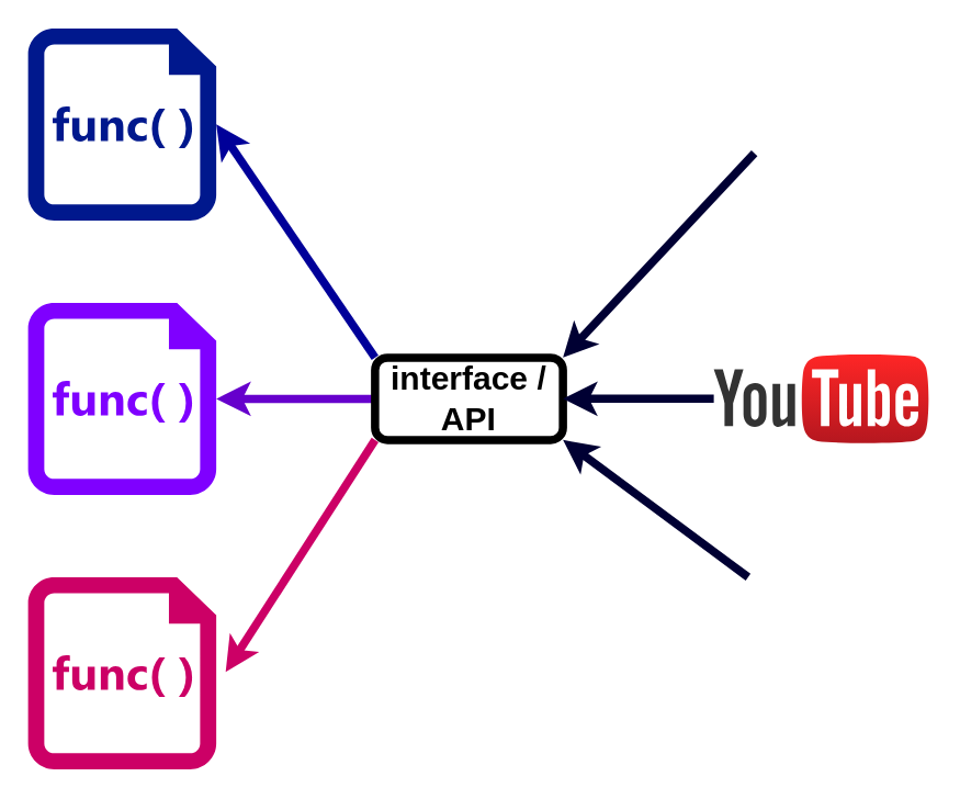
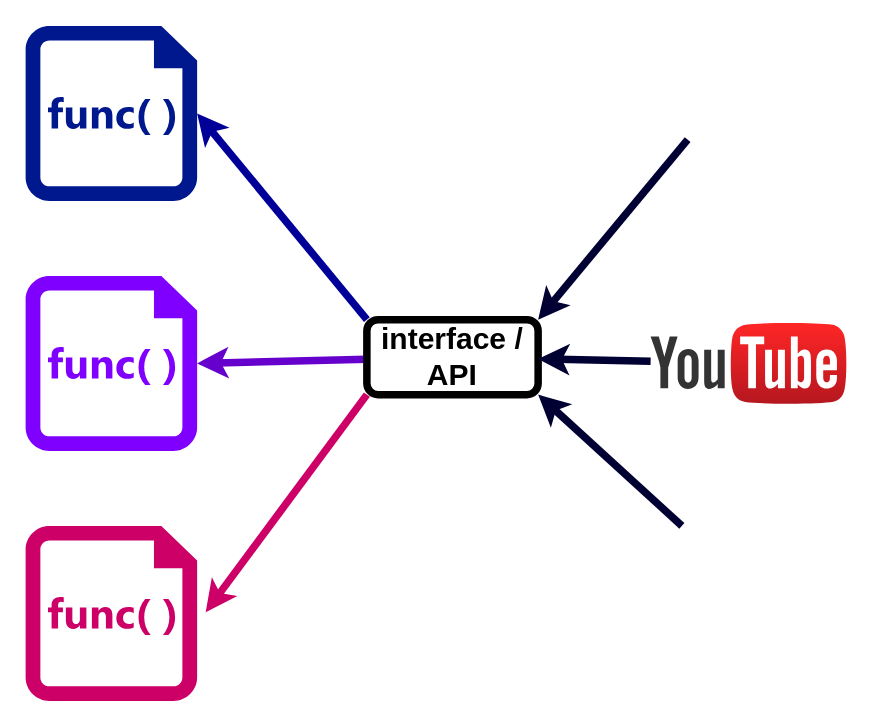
  <mxCell id="0" />
  <mxCell id="1" parent="0" />
  <mxCell id="2" value="" style="sketch=0;aspect=fixed;pointerEvents=1;shadow=0;dashed=0;html=1;strokeColor=none;labelPosition=center;verticalLabelPosition=bottom;verticalAlign=top;align=center;fillColor=#00188D;shape=mxgraph.mscae.enterprise.code_file" vertex="1" parent="1"><mxGeometry x="20" y="20" width="137.2" height="140" as="geometry" /></mxCell>
  <mxCell id="3" value="" style="sketch=0;aspect=fixed;pointerEvents=1;shadow=0;dashed=0;html=1;strokeColor=none;labelPosition=center;verticalLabelPosition=bottom;verticalAlign=top;align=center;fillColor=#7F00FF;shape=mxgraph.mscae.enterprise.code_file;gradientColor=none;" vertex="1" parent="1"><mxGeometry x="20" y="220" width="137.2" height="140" as="geometry" /></mxCell>
  <mxCell id="4" value="" style="sketch=0;aspect=fixed;pointerEvents=1;shadow=0;dashed=0;html=1;strokeColor=none;labelPosition=center;verticalLabelPosition=bottom;verticalAlign=top;align=center;fillColor=#CC0066;shape=mxgraph.mscae.enterprise.code_file;gradientColor=none;" vertex="1" parent="1"><mxGeometry x="20" y="420" width="137.2" height="140" as="geometry" /></mxCell>
  <mxCell id="5" style="rounded=0;orthogonalLoop=1;jettySize=auto;html=1;exitX=0;exitY=0;exitDx=0;exitDy=0;entryX=1;entryY=0.5;entryDx=0;entryDy=0;entryPerimeter=0;fontSize=24;strokeWidth=6;strokeColor=#000099;" edge="1" parent="1" source="8" target="2"><mxGeometry relative="1" as="geometry" /></mxCell>
  <mxCell id="6" style="edgeStyle=none;rounded=0;orthogonalLoop=1;jettySize=auto;html=1;entryX=1;entryY=0.5;entryDx=0;entryDy=0;entryPerimeter=0;strokeWidth=6;fontSize=24;strokeColor=#6600CC;" edge="1" parent="1" source="8" target="3"><mxGeometry relative="1" as="geometry" /></mxCell>
  <mxCell id="7" style="edgeStyle=none;rounded=0;orthogonalLoop=1;jettySize=auto;html=1;exitX=0;exitY=1;exitDx=0;exitDy=0;entryX=1.05;entryY=0.493;entryDx=0;entryDy=0;entryPerimeter=0;strokeWidth=6;fontSize=24;strokeColor=#CC0066;" edge="1" parent="1" source="8" target="4"><mxGeometry relative="1" as="geometry" /></mxCell>
- <mxCell id="8" value="&lt;b&gt;&lt;font style=&quot;font-size: 24px;&quot;&gt;interface / API&lt;br&gt;&lt;/font&gt;&lt;/b&gt;" style="rounded=1;whiteSpace=wrap;html=1;fillColor=#FFFFFF;gradientColor=none;strokeWidth=6;" vertex="1" parent="1"><mxGeometry x="273" y="260" width="137" height="60" as="geometry" /></mxCell>
+ <mxCell id="8" value="&lt;b&gt;&lt;font style=&quot;font-size: 24px;&quot;&gt;interface / API&lt;br&gt;&lt;/font&gt;&lt;/b&gt;" style="rounded=1;whiteSpace=wrap;html=1;fillColor=#FFFFFF;gradientColor=none;strokeWidth=6;" vertex="1" parent="1"><mxGeometry x="293" y="255" width="137" height="60" as="geometry" /></mxCell>
  <mxCell id="9" style="edgeStyle=none;rounded=0;orthogonalLoop=1;jettySize=auto;html=1;exitX=0;exitY=0.5;exitDx=0;exitDy=0;entryX=1;entryY=0;entryDx=0;entryDy=0;strokeColor=#000033;strokeWidth=6;fontSize=24;" edge="1" parent="1" source="10" target="8"><mxGeometry relative="1" as="geometry" /></mxCell>
  <mxCell id="10" value="" style="shape=image;html=1;verticalAlign=top;verticalLabelPosition=bottom;labelBackgroundColor=#ffffff;imageAspect=0;aspect=fixed;image=https://cdn2.iconfinder.com/data/icons/browsers/Firefox.png;strokeWidth=6;fontSize=24;fillColor=#FFFFFF;gradientColor=none;" vertex="1" parent="1"><mxGeometry x="549.6" y="62" width="98" height="98" as="geometry" /></mxCell>
  <mxCell id="11" style="edgeStyle=none;rounded=0;orthogonalLoop=1;jettySize=auto;html=1;strokeColor=#000033;strokeWidth=6;fontSize=24;" edge="1" parent="1" source="12" target="8"><mxGeometry relative="1" as="geometry" /></mxCell>
  <mxCell id="12" value="" style="dashed=0;outlineConnect=0;html=1;align=center;labelPosition=center;verticalLabelPosition=bottom;verticalAlign=top;shape=mxgraph.weblogos.youtube;fillColor=#FF2626;gradientColor=#B5171F;strokeWidth=6;fontSize=24;" vertex="1" parent="1"><mxGeometry x="520" y="257" width="157.2" height="65.8" as="geometry" /></mxCell>
  <mxCell id="13" style="edgeStyle=none;rounded=0;orthogonalLoop=1;jettySize=auto;html=1;exitX=0;exitY=0;exitDx=0;exitDy=0;entryX=1;entryY=1;entryDx=0;entryDy=0;strokeColor=#000033;strokeWidth=6;fontSize=24;" edge="1" parent="1" source="14" target="8"><mxGeometry relative="1" as="geometry" /></mxCell>
  <mxCell id="14" value="" style="shape=image;html=1;verticalAlign=top;verticalLabelPosition=bottom;labelBackgroundColor=#ffffff;imageAspect=0;aspect=fixed;image=https://cdn2.iconfinder.com/data/icons/crystalproject/128x128/apps/gvim.png;strokeWidth=6;fontSize=24;fillColor=#FFFFFF;gradientColor=none;" vertex="1" parent="1"><mxGeometry x="545" y="420" width="108" height="108" as="geometry" /></mxCell>
